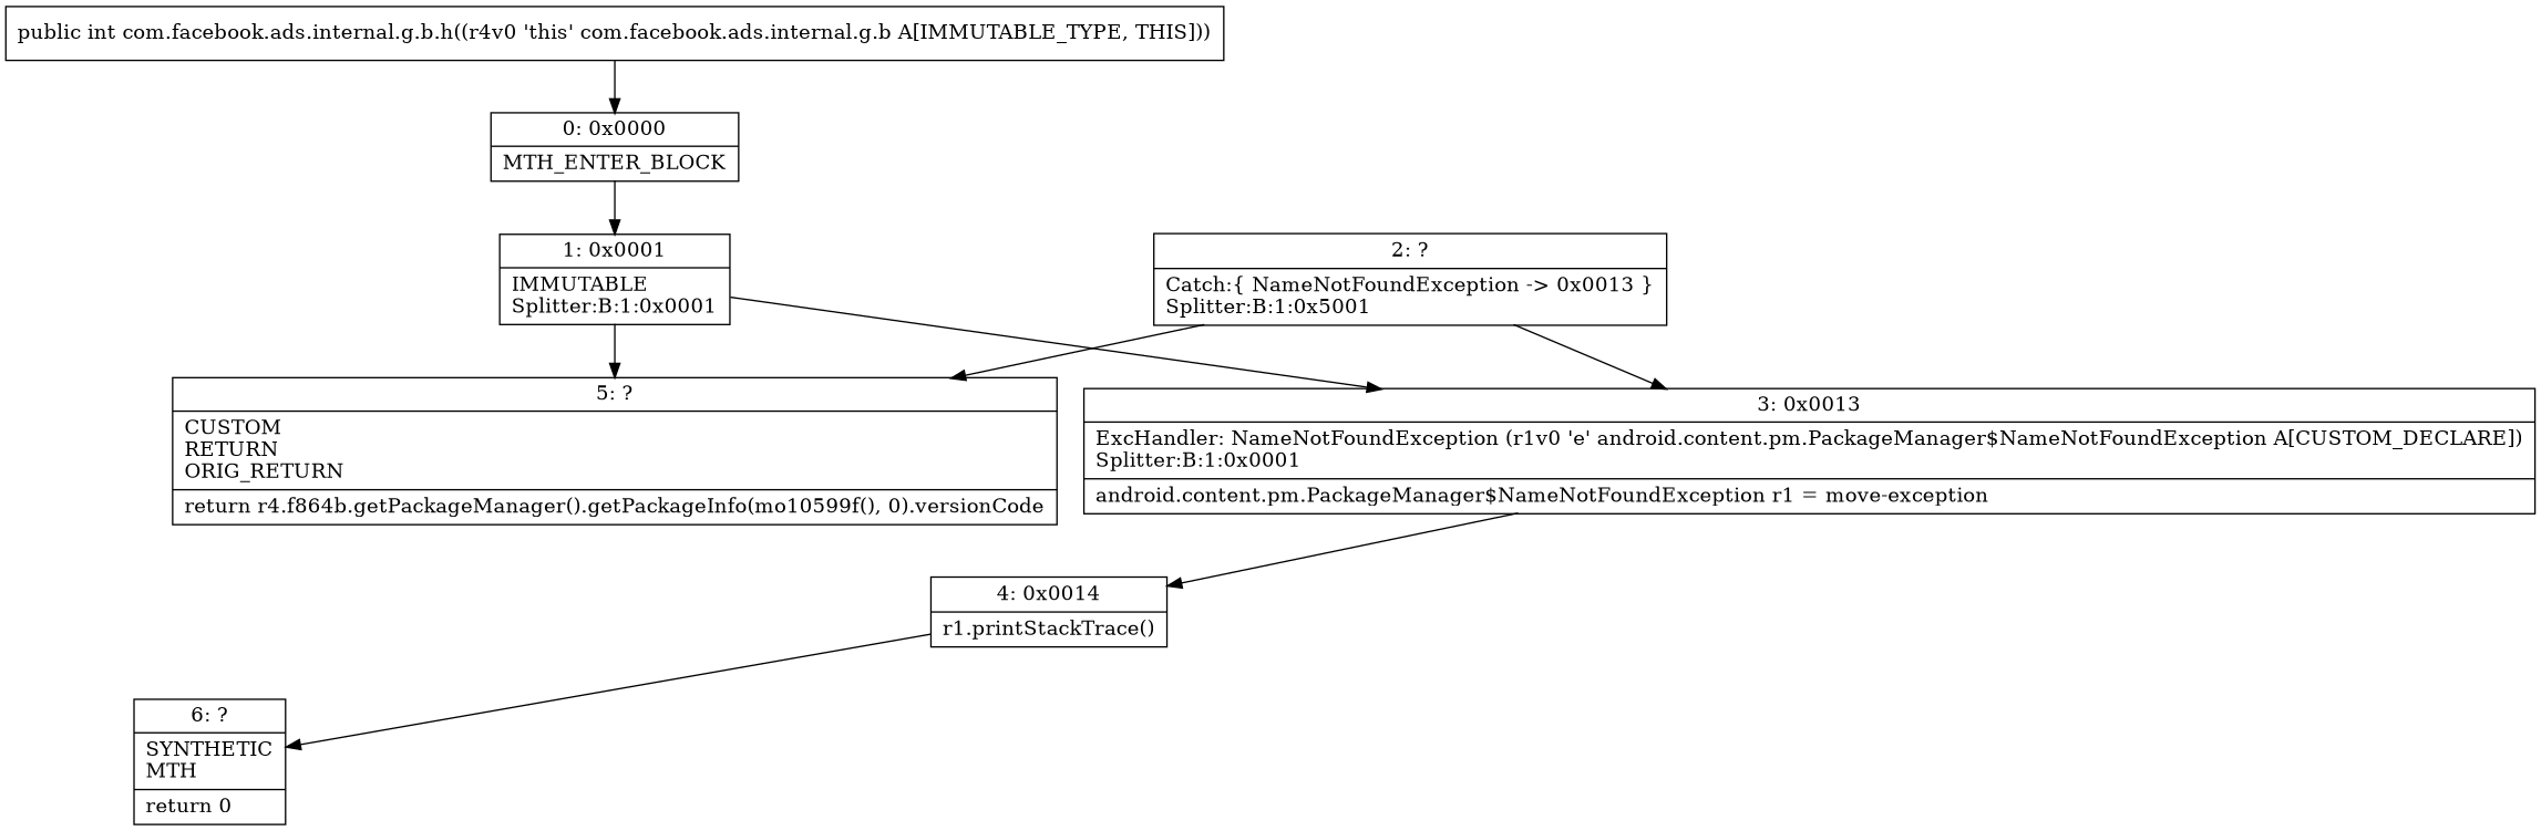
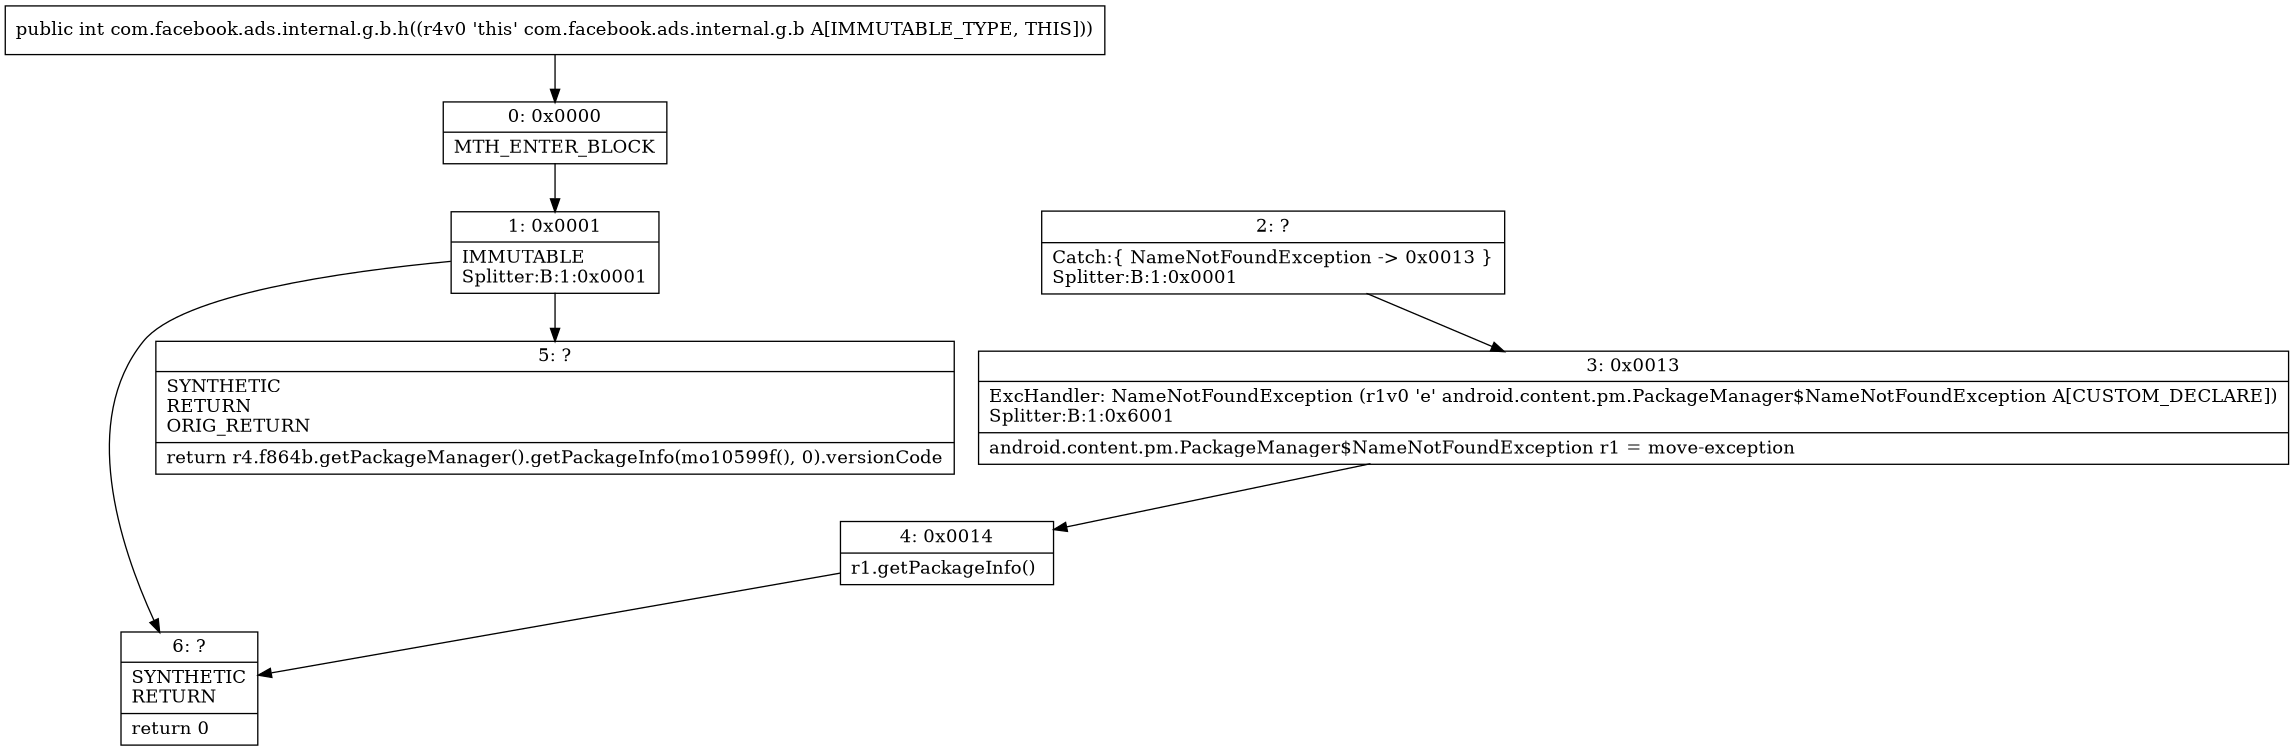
  digraph {
    node [shape=record]
    n1 [label="{0\:\ 0x0000|MTH_ENTER_BLOCK\l}"]
    n2 [label="{1\:\ 0x0001|IMMUTABLE\lSplitter:B:1:0x0001\l}"]
-   n3 [label="{3\:\ 0x0013|ExcHandler: NameNotFoundException (r1v0 'e' android.content.pm.PackageManager$NameNotFoundException A[CUSTOM_DECLARE])\lSplitter:B:1:0x0001\l|android.content.pm.PackageManager$NameNotFoundException r1 = move\-exception\l}"]
-   n4 [label="{5\:\ ?|CUSTOM\lRETURN\lORIG_RETURN\l|return r4.f864b.getPackageManager().getPackageInfo(mo10599f(), 0).versionCode\l}"]
-   n5 [label="{2\:\ ?|Catch:\{ NameNotFoundException \-\> 0x0013 \}\lSplitter:B:1:0x5001\l}"]
-   n6 [label="{4\:\ 0x0014|r1.printStackTrace()\l}"]
-   n7 [label="{6\:\ ?|SYNTHETIC\lMTH\l|return 0\l}"]
+   n3 [label="{3\:\ 0x0013|ExcHandler: NameNotFoundException (r1v0 'e' android.content.pm.PackageManager$NameNotFoundException A[CUSTOM_DECLARE])\lSplitter:B:1:0x6001\l|android.content.pm.PackageManager$NameNotFoundException r1 = move\-exception\l}"]
+   n4 [label="{5\:\ ?|SYNTHETIC\lRETURN\lORIG_RETURN\l|return r4.f864b.getPackageManager().getPackageInfo(mo10599f(), 0).versionCode\l}"]
+   n5 [label="{2\:\ ?|Catch:\{ NameNotFoundException \-\> 0x0013 \}\lSplitter:B:1:0x0001\l}"]
+   n6 [label="{4\:\ 0x0014|r1.getPackageInfo()\l}"]
+   n7 [label="{6\:\ ?|SYNTHETIC\lRETURN\l|return 0\l}"]
    n8 [label="{public int com.facebook.ads.internal.g.b.h((r4v0 'this' com.facebook.ads.internal.g.b A[IMMUTABLE_TYPE, THIS])) }"]
    n1 -> n2
-   n2 -> n3
+   n2 -> n7
    n2 -> n4
    n3 -> n6
    n5 -> n3
-   n5 -> n4
    n6 -> n7
    n8 -> n1
  }
